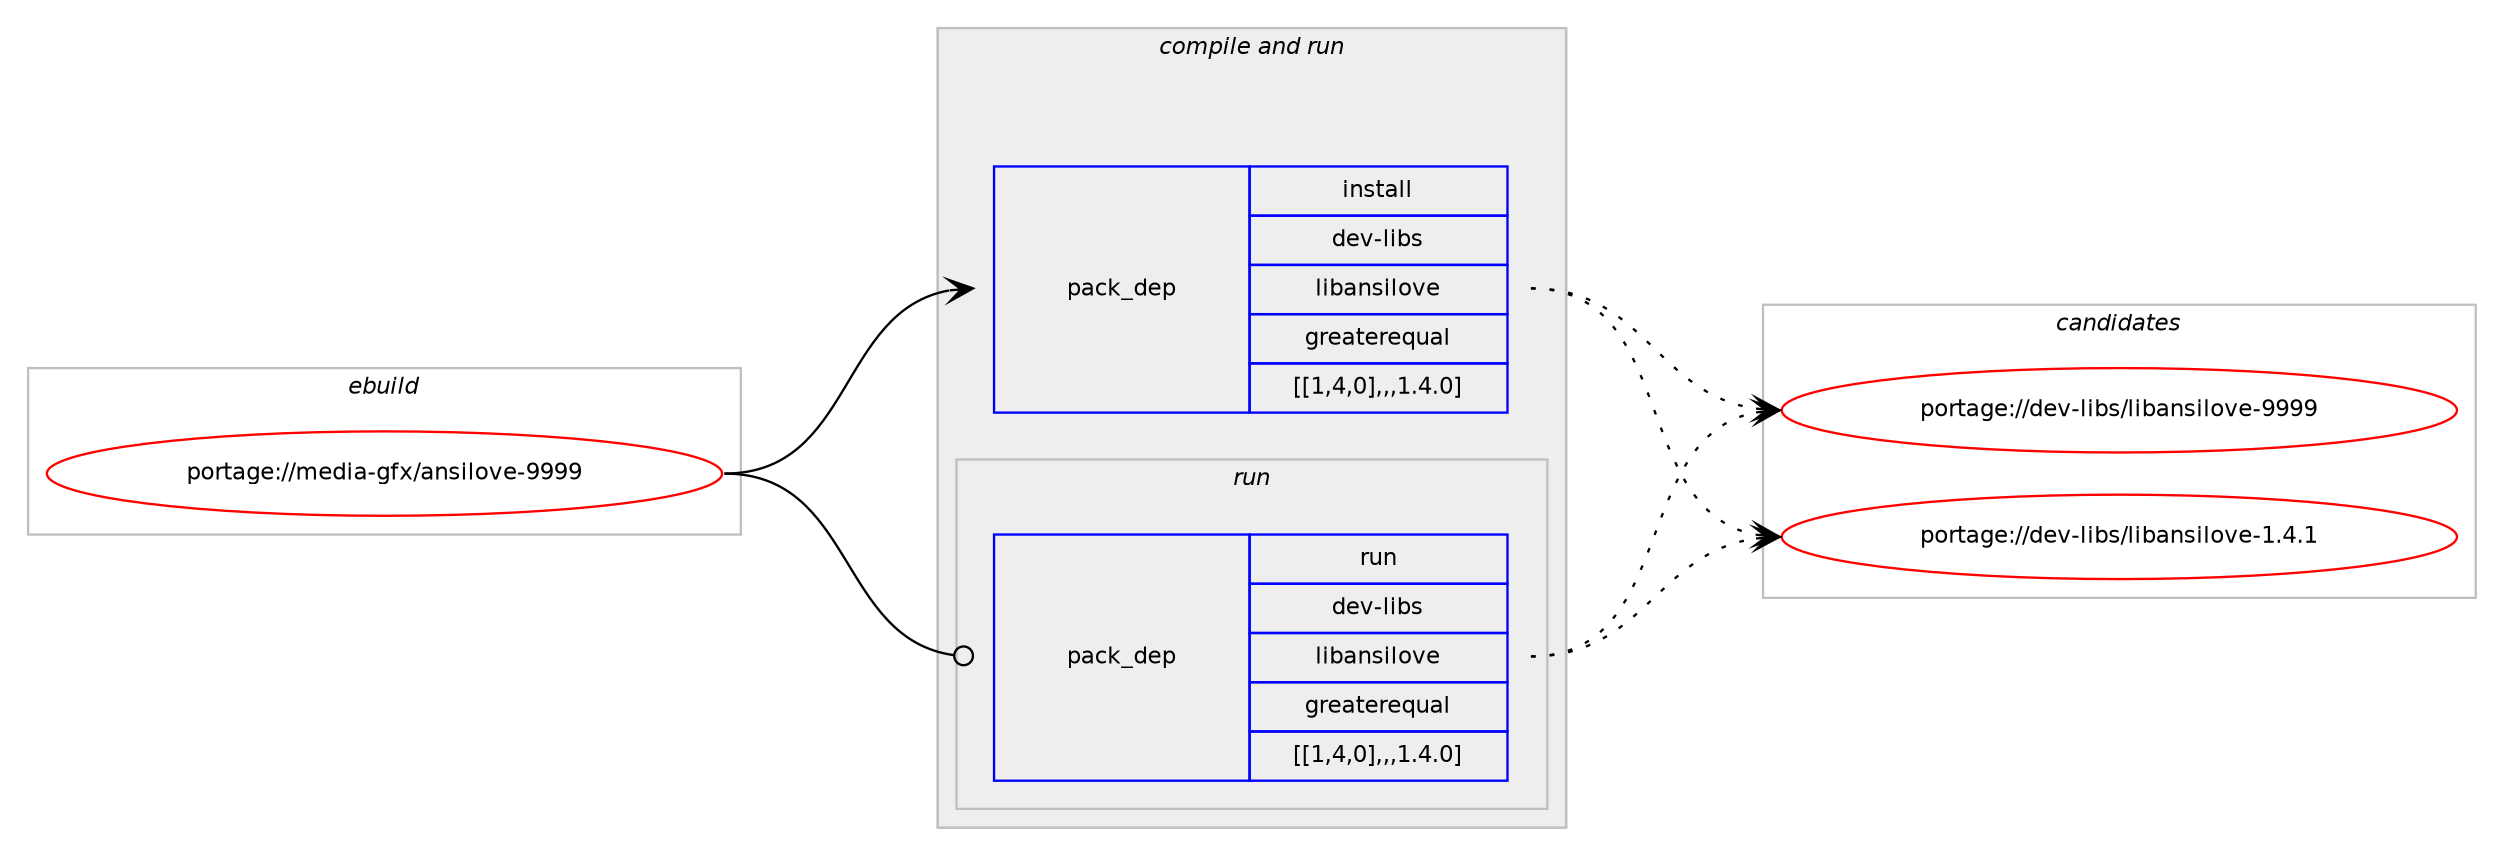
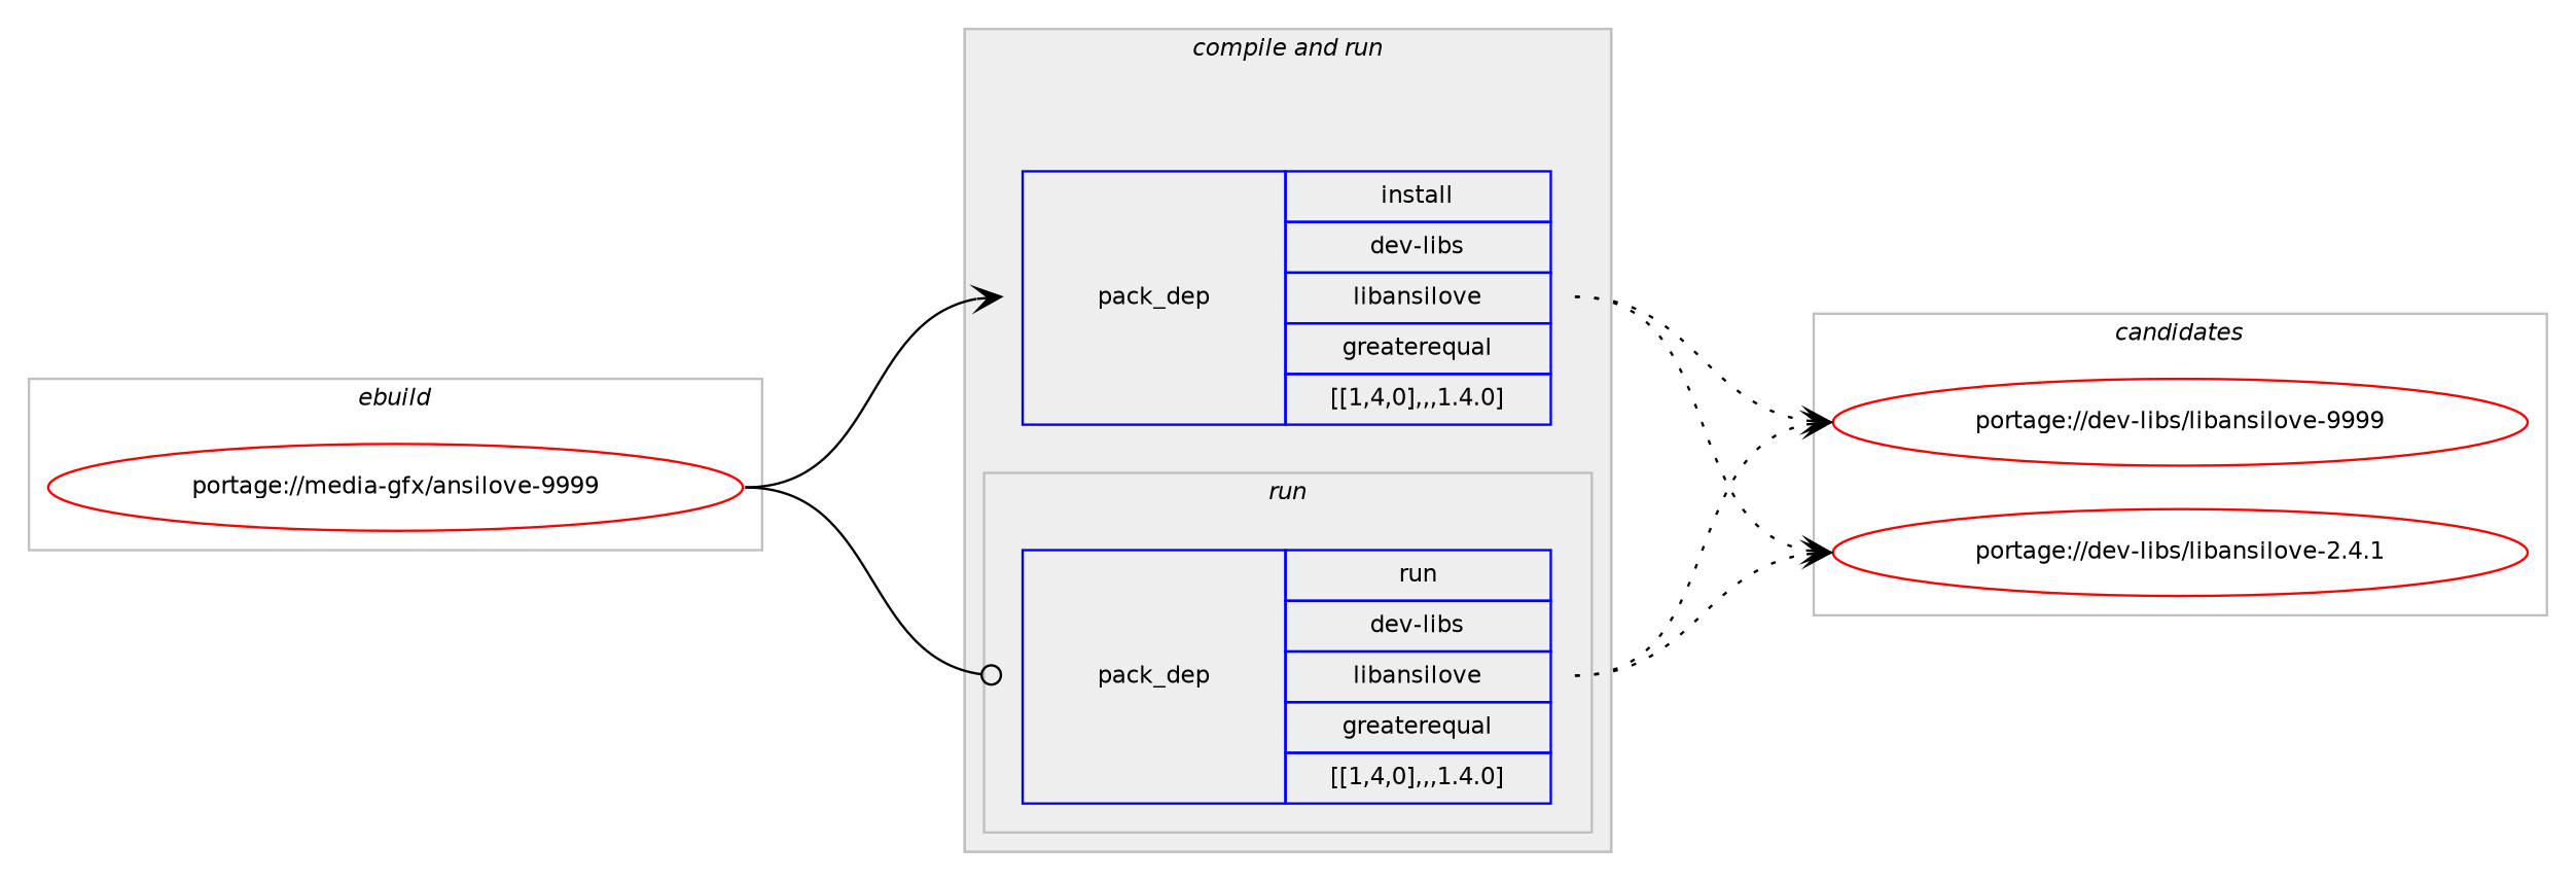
  digraph {
    compound=true
    concentrate=true
    fontname=Helvetica
    fontsize=10
    newrank=true
    rankdir=LR
    ranksep=1.5
    node [color=red fontname=Helvetica fontsize=10]
    edge [arrowhead=vee headport=w style=dotted tailport=e weight=100]
    n1 [label="portage://media-gfx/ansilove-9999" width=4]
    n2 [color=blue label=<<TABLE BORDER="0" CELLBORDER="1" CELLSPACING="0" CELLPADDING="4" WIDTH="220"><TR><TD ROWSPAN="6" CELLPADDING="30">pack_dep</TD></TR><TR><TD WIDTH="110">install</TD></TR><TR><TD>dev-libs</TD></TR><TR><TD>libansilove</TD></TR><TR><TD>greaterequal</TD></TR><TR><TD>[[1,4,0],,,1.4.0]</TD></TR></TABLE>> shape=none]
    n3 [color=blue label=<<TABLE BORDER="0" CELLBORDER="1" CELLSPACING="0" CELLPADDING="4" WIDTH="220"><TR><TD ROWSPAN="6" CELLPADDING="30">pack_dep</TD></TR><TR><TD WIDTH="110">run</TD></TR><TR><TD>dev-libs</TD></TR><TR><TD>libansilove</TD></TR><TR><TD>greaterequal</TD></TR><TR><TD>[[1,4,0],,,1.4.0]</TD></TR></TABLE>> shape=none]
    n4 [label="portage://dev-libs/libansilove-9999" width=4]
-   n5 [label="portage://dev-libs/libansilove-1.4.1" width=4]
+   n5 [label="portage://dev-libs/libansilove-2.4.1" width=4]
    subgraph cluster_1 {
      color=gray
      label=<<i>ebuild</i>>
      n1
    }
    subgraph cluster_2 {
      color=gray
      label=<<i>dependencies</i>>
      subgraph cluster_3 {
        color=gray
        fillcolor="#eeeeee"
        label=<<i>compile</i>>
        style=filled
        subgraph sub_4 {
          color=gray
          fillcolor="#eeeeee"
          label=<<i>compile</i>>
          style=filled
          n2
        }
      }
      subgraph cluster_5 {
        color=gray
        fillcolor="#eeeeee"
        label=<<i>compile and run</i>>
        style=filled
      }
      subgraph cluster_6 {
        color=gray
        fillcolor="#eeeeee"
        label=<<i>run</i>>
        style=filled
        subgraph sub_7 {
          color=gray
          fillcolor="#eeeeee"
          label=<<i>run</i>>
          style=filled
          n3
        }
      }
    }
    subgraph cluster_8 {
      color=gray
      label=<<i>candidates</i>>
      rank=same
      subgraph sub_9 {
        color=black
        label=<<i>candidates</i>>
        nodesep=1
        rank=same
        n4
        n5
      }
      subgraph sub_10 {
        color=black
        label=<<i>candidates</i>>
        nodesep=1
        rank=same
        n4
        n5
      }
    }
    n1 -> n2 [style=solid weight=20]
    n1 -> n3 [arrowhead=odot style=solid weight=20]
    n2 -> n4
    n2 -> n5
    n3 -> n4
    n3 -> n5
  }
